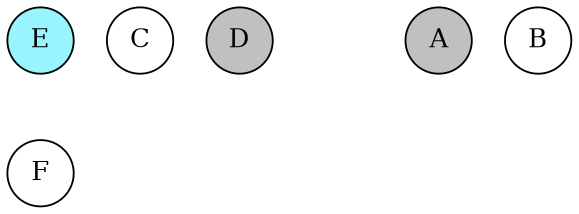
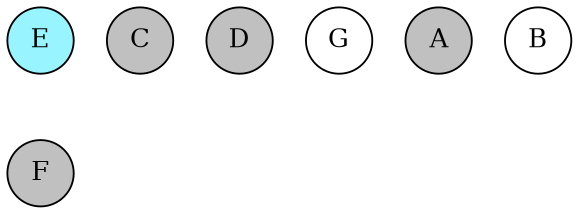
  graph {
    fontname="DejaVu Serif"
    mindist=.1
    node [fillcolor=gray fontname="DejaVu Serif" margin=0 shape=circle style=filled]
    edge [fontname="DejaVu Serif" style=invis]
    E [fillcolor=cadetblue1]
-   F [fillcolor=white]
-   C [fillcolor=white]
+   F
+   C
    D
+   G [fillcolor=white]
    A
    B [fillcolor=white]
    subgraph sub_1 {
      E
      F
    }
    E -- F
    F -- F
  }
